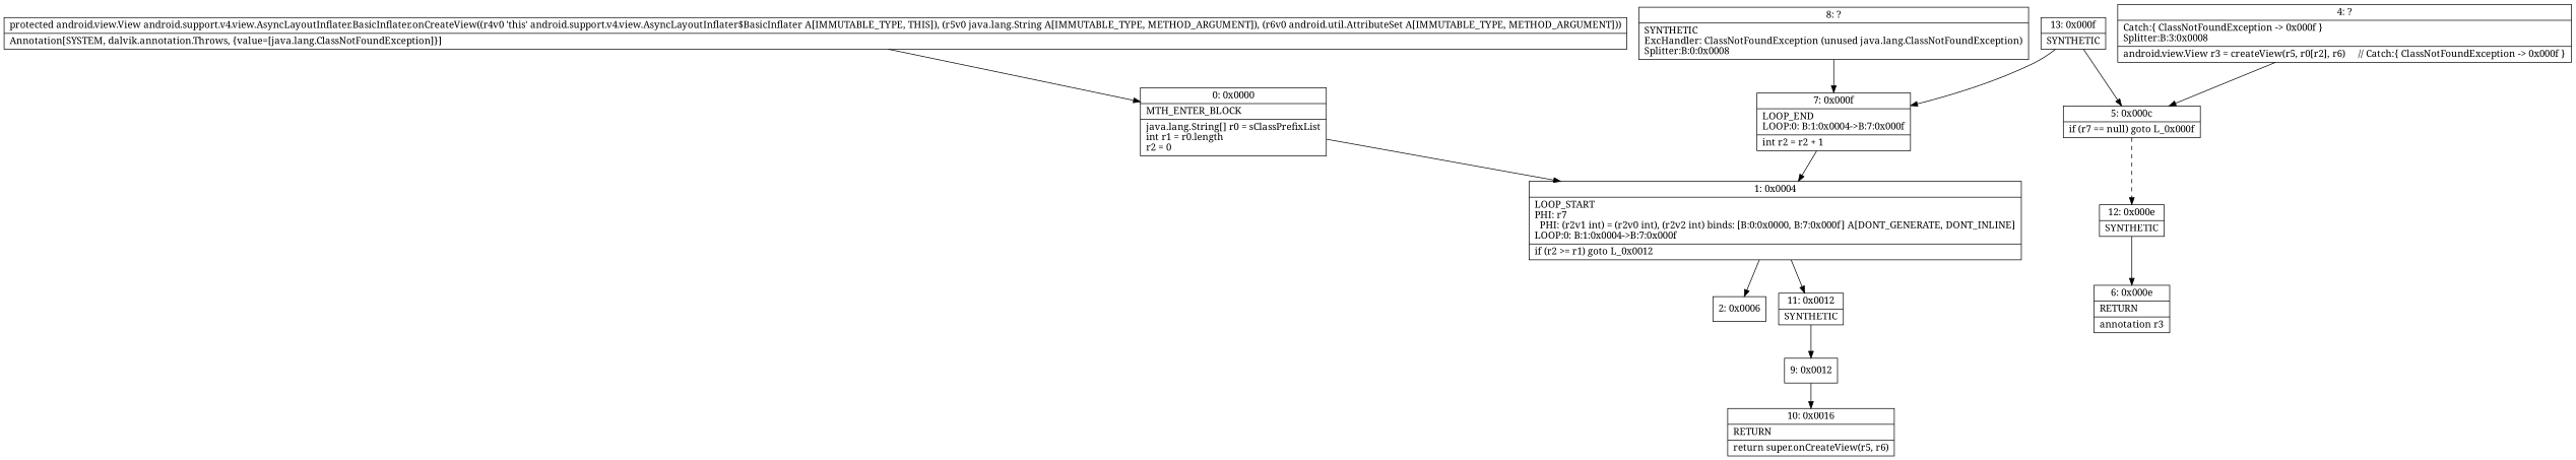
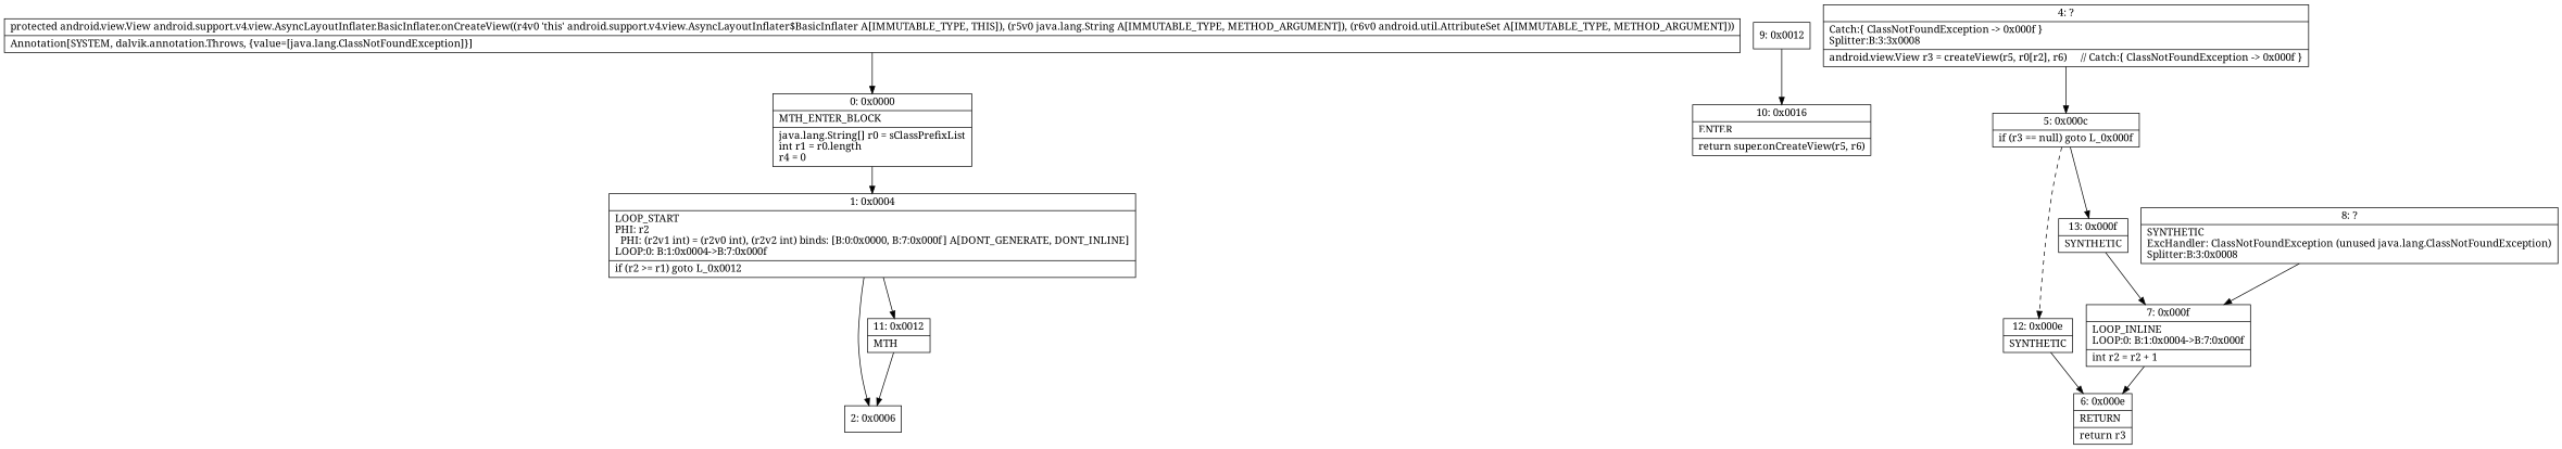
  digraph {
    fontname="Noto Serif"
    node [fontname="Noto Serif" shape=record]
    edge [fontname="Noto Serif"]
-   n1 [label="{0\:\ 0x0000|MTH_ENTER_BLOCK\l|java.lang.String[] r0 = sClassPrefixList\lint r1 = r0.length\lr2 = 0\l}"]
-   n2 [label="{1\:\ 0x0004|LOOP_START\lPHI: r7 \l  PHI: (r2v1 int) = (r2v0 int), (r2v2 int) binds: [B:0:0x0000, B:7:0x000f] A[DONT_GENERATE, DONT_INLINE]\lLOOP:0: B:1:0x0004\-\>B:7:0x000f\l|if (r2 \>= r1) goto L_0x0012\l}"]
+   n1 [label="{0\:\ 0x0000|MTH_ENTER_BLOCK\l|java.lang.String[] r0 = sClassPrefixList\lint r1 = r0.length\lr4 = 0\l}"]
+   n2 [label="{1\:\ 0x0004|LOOP_START\lPHI: r2 \l  PHI: (r2v1 int) = (r2v0 int), (r2v2 int) binds: [B:0:0x0000, B:7:0x000f] A[DONT_GENERATE, DONT_INLINE]\lLOOP:0: B:1:0x0004\-\>B:7:0x000f\l|if (r2 \>= r1) goto L_0x0012\l}"]
    n3 [label="{2\:\ 0x0006}"]
-   n4 [label="{11\:\ 0x0012|SYNTHETIC\l}"]
+   n4 [label="{11\:\ 0x0012|MTH\l}"]
    n5 [label="{9\:\ 0x0012}"]
-   n6 [label="{4\:\ ?|Catch:\{ ClassNotFoundException \-\> 0x000f \}\lSplitter:B:3:0x0008\l|android.view.View r3 = createView(r5, r0[r2], r6)     \/\/ Catch:\{ ClassNotFoundException \-\> 0x000f \}\l}"]
-   n7 [label="{5\:\ 0x000c|if (r7 == null) goto L_0x000f\l}"]
-   n8 [label="{8\:\ ?|SYNTHETIC\lExcHandler: ClassNotFoundException (unused java.lang.ClassNotFoundException)\lSplitter:B:0:0x0008\l}"]
-   n9 [label="{7\:\ 0x000f|LOOP_END\lLOOP:0: B:1:0x0004\-\>B:7:0x000f\l|int r2 = r2 + 1\l}"]
+   n6 [label="{4\:\ ?|Catch:\{ ClassNotFoundException \-\> 0x000f \}\lSplitter:B:3:3x0008\l|android.view.View r3 = createView(r5, r0[r2], r6)     \/\/ Catch:\{ ClassNotFoundException \-\> 0x000f \}\l}"]
+   n7 [label="{5\:\ 0x000c|if (r3 == null) goto L_0x000f\l}"]
+   n8 [label="{8\:\ ?|SYNTHETIC\lExcHandler: ClassNotFoundException (unused java.lang.ClassNotFoundException)\lSplitter:B:3:0x0008\l}"]
+   n9 [label="{7\:\ 0x000f|LOOP_INLINE\lLOOP:0: B:1:0x0004\-\>B:7:0x000f\l|int r2 = r2 + 1\l}"]
    n10 [label="{12\:\ 0x000e|SYNTHETIC\l}"]
    n11 [label="{13\:\ 0x000f|SYNTHETIC\l}"]
-   n12 [label="{6\:\ 0x000e|RETURN\l|annotation r3\l}"]
-   n13 [label="{10\:\ 0x0016|RETURN\l|return super.onCreateView(r5, r6)\l}"]
+   n12 [label="{6\:\ 0x000e|RETURN\l|return r3\l}"]
+   n13 [label="{10\:\ 0x0016|ENTER\l|return super.onCreateView(r5, r6)\l}"]
    n14 [label="{protected android.view.View android.support.v4.view.AsyncLayoutInflater.BasicInflater.onCreateView((r4v0 'this' android.support.v4.view.AsyncLayoutInflater$BasicInflater A[IMMUTABLE_TYPE, THIS]), (r5v0 java.lang.String A[IMMUTABLE_TYPE, METHOD_ARGUMENT]), (r6v0 android.util.AttributeSet A[IMMUTABLE_TYPE, METHOD_ARGUMENT]))  | Annotation[SYSTEM, dalvik.annotation.Throws, \{value=[java.lang.ClassNotFoundException]\}]\l}"]
    n1 -> n2
    n2 -> n3 [style=solid]
    n2 -> n4
-   n4 -> n5
+   n4 -> n3
    n5 -> n13
    n6 -> n7
    n7 -> n10 [style=dashed]
-   n11 -> n7
+   n7 -> n11
    n8 -> n9
-   n9 -> n2
+   n9 -> n12
    n10 -> n12
    n11 -> n9
    n14 -> n1
  }
